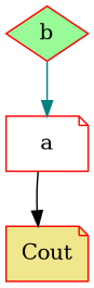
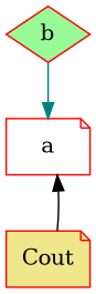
  strict digraph {
    node [color=red complexity=3 importance=0.5 rank=0.166666666667 shape=note style=filled]
    a [fillcolor=white]
    Cout [complexity=0 fillcolor=khaki importance=0.300000190735 rank=0.0]
    b [fillcolor=palegreen shape=diamond]
-   a -> Cout [color=black]
+   Cout -> a [color=black]
    b -> a [color=teal]
  }
